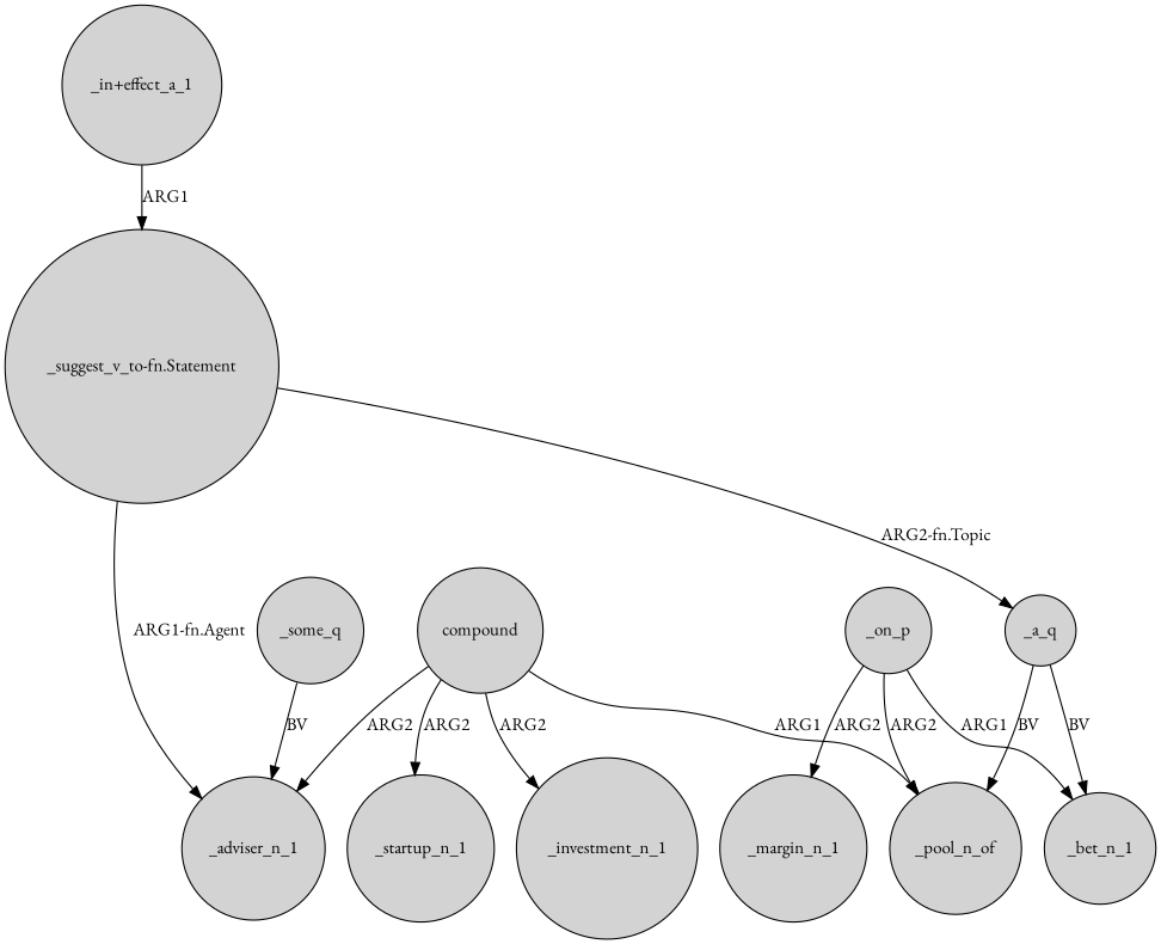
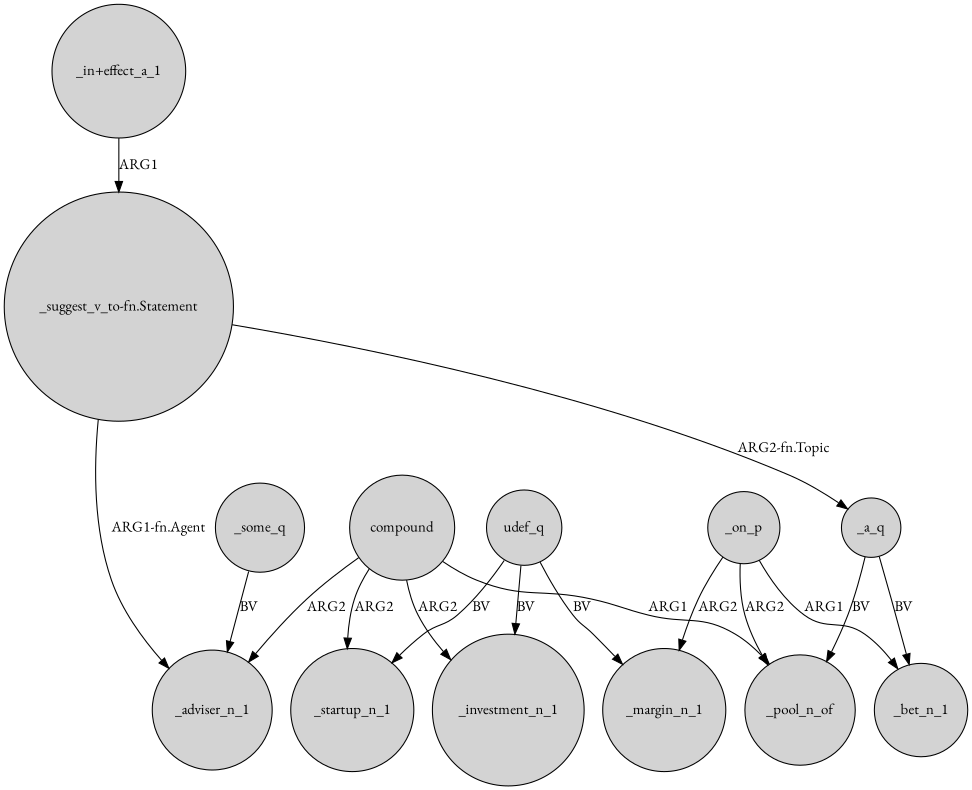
  digraph {
    fontname="EB Garamond"
    node [fontname="EB Garamond" shape=circle style=filled]
    edge [fontname="EB Garamond"]
    "_suggest_v_to-fn.Statement"
    _adviser_n_1
    _a_q
+   udef_q
    _investment_n_1
    _startup_n_1
    _margin_n_1
    compound
    _pool_n_of
    _on_p
    _bet_n_1
    "_in+effect_a_1"
    _some_q
    "_suggest_v_to-fn.Statement" -> _adviser_n_1 [label="ARG1-fn.Agent"]
    "_suggest_v_to-fn.Statement" -> _a_q [label="ARG2-fn.Topic"]
    _a_q -> _pool_n_of [label=BV]
    _a_q -> _bet_n_1 [label=BV]
+   udef_q -> _investment_n_1 [label=BV]
+   udef_q -> _startup_n_1 [label=BV]
+   udef_q -> _margin_n_1 [label=BV]
    compound -> _adviser_n_1 [label=ARG2]
    compound -> _investment_n_1 [label=ARG2]
    compound -> _startup_n_1 [label=ARG2]
    compound -> _pool_n_of [label=ARG1]
    _on_p -> _margin_n_1 [label=ARG2]
    _on_p -> _pool_n_of [label=ARG2]
    _on_p -> _bet_n_1 [label=ARG1]
    "_in+effect_a_1" -> "_suggest_v_to-fn.Statement" [label=ARG1]
    _some_q -> _adviser_n_1 [label=BV]
  }
